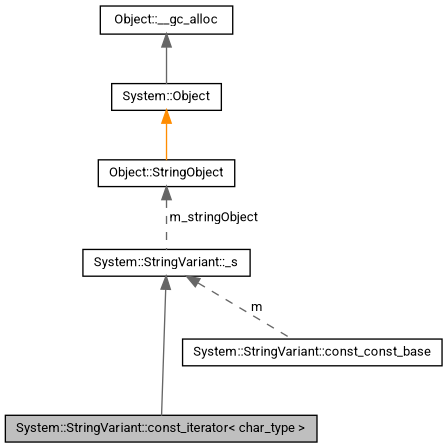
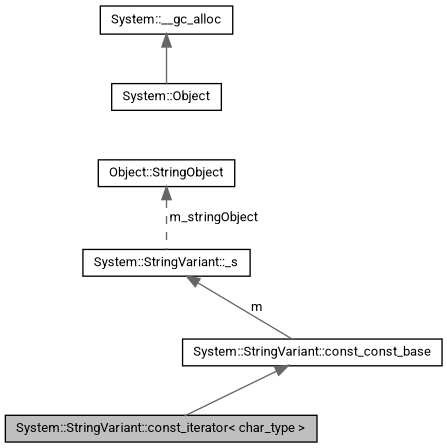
  digraph {
    fontname=Roboto
    node [color=black fillcolor=white fontname=Roboto fontsize=10 shape=record style=filled]
    edge [color=gray40 dir=back fontname=Roboto fontsize=10 labelfontname=Helvetica labelfontsize=10 style=solid]
    n1 [fillcolor=grey75 fontcolor=black height=0.2 label="System::StringVariant::const_iterator\< char_type \>" width=0.4]
    n2 [height=0.2 label="System::StringVariant::const_const_base" width=0.4]
    n3 [height=0.2 label="System::StringVariant::_s" width=0.4]
    n4 [height=0.2 label="Object::StringObject" width=0.4]
    n5 [height=0.2 label="System::Object" width=0.4]
-   n6 [height=0.2 label="Object::__gc_alloc" width=0.4]
-   n3 -> n1
-   n3 -> n2 [label=" m" style=dashed]
+   n6 [height=0.2 label="System::__gc_alloc" width=0.4]
+   n2 -> n1
+   n3 -> n2 [label=" m"]
    n4 -> n3 [label=" m_stringObject" style=dashed]
-   n5 -> n4 [color=darkorange]
    n6 -> n5
  }
